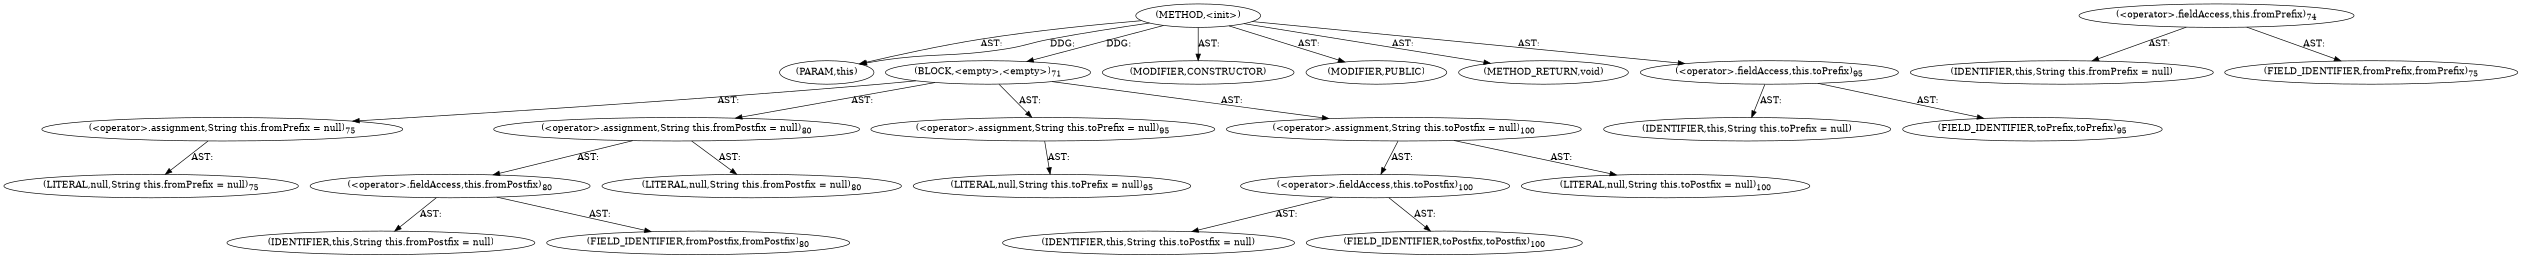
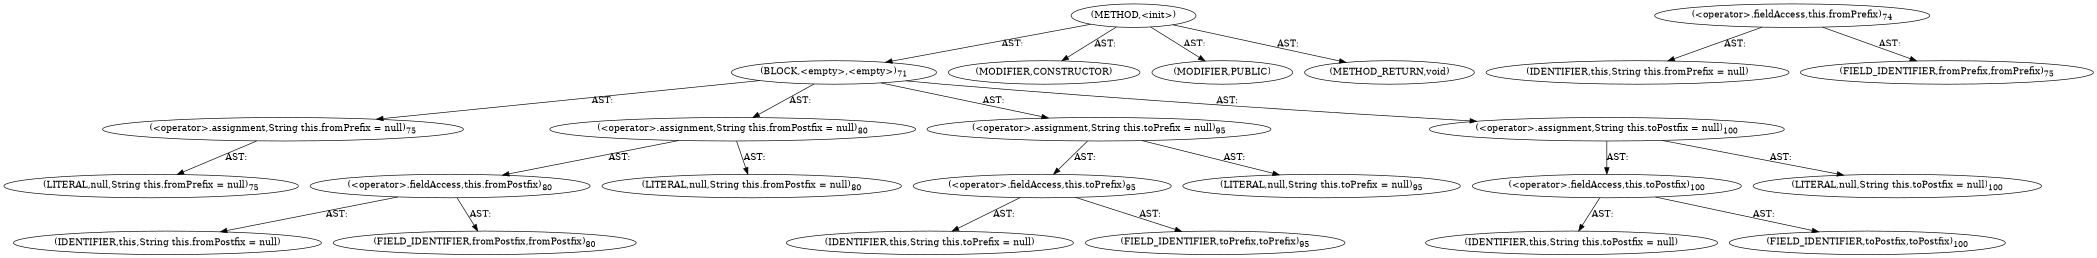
  digraph {
    n1 [label=<(METHOD,&lt;init&gt;)>]
-   n2 [label=<(PARAM,this)>]
    n3 [label=<(BLOCK,&lt;empty&gt;,&lt;empty&gt;)<SUB>71</SUB>>]
    n4 [label=<(MODIFIER,CONSTRUCTOR)>]
    n5 [label=<(MODIFIER,PUBLIC)>]
    n6 [label=<(METHOD_RETURN,void)>]
    n7 [label=<(&lt;operator&gt;.assignment,String this.fromPrefix = null)<SUB>75</SUB>>]
    n8 [label=<(&lt;operator&gt;.assignment,String this.fromPostfix = null)<SUB>80</SUB>>]
    n9 [label=<(&lt;operator&gt;.assignment,String this.toPrefix = null)<SUB>95</SUB>>]
    n10 [label=<(&lt;operator&gt;.assignment,String this.toPostfix = null)<SUB>100</SUB>>]
    n11 [label=<(LITERAL,null,String this.fromPrefix = null)<SUB>75</SUB>>]
    n12 [label=<(&lt;operator&gt;.fieldAccess,this.fromPostfix)<SUB>80</SUB>>]
    n13 [label=<(LITERAL,null,String this.fromPostfix = null)<SUB>80</SUB>>]
    n14 [label=<(&lt;operator&gt;.fieldAccess,this.toPrefix)<SUB>95</SUB>>]
    n15 [label=<(LITERAL,null,String this.toPrefix = null)<SUB>95</SUB>>]
    n16 [label=<(&lt;operator&gt;.fieldAccess,this.toPostfix)<SUB>100</SUB>>]
    n17 [label=<(LITERAL,null,String this.toPostfix = null)<SUB>100</SUB>>]
    n18 [label=<(&lt;operator&gt;.fieldAccess,this.fromPrefix)<SUB>74</SUB>>]
    n19 [label=<(IDENTIFIER,this,String this.fromPrefix = null)>]
    n20 [label=<(FIELD_IDENTIFIER,fromPrefix,fromPrefix)<SUB>75</SUB>>]
    n21 [label=<(IDENTIFIER,this,String this.fromPostfix = null)>]
    n22 [label=<(FIELD_IDENTIFIER,fromPostfix,fromPostfix)<SUB>80</SUB>>]
    n23 [label=<(IDENTIFIER,this,String this.toPrefix = null)>]
    n24 [label=<(FIELD_IDENTIFIER,toPrefix,toPrefix)<SUB>95</SUB>>]
    n25 [label=<(IDENTIFIER,this,String this.toPostfix = null)>]
    n26 [label=<(FIELD_IDENTIFIER,toPostfix,toPostfix)<SUB>100</SUB>>]
-   n1 -> n2 [label="AST: "]
-   n1 -> n2 [label="DDG: "]
-   n1 -> n3 [label="DDG: "]
+   n1 -> n3 [label="AST: "]
    n1 -> n4 [label="AST: "]
    n1 -> n5 [label="AST: "]
    n1 -> n6 [label="AST: "]
    n3 -> n7 [label="AST: "]
    n3 -> n8 [label="AST: "]
    n3 -> n9 [label="AST: "]
    n3 -> n10 [label="AST: "]
    n7 -> n11 [label="AST: "]
    n8 -> n12 [label="AST: "]
    n8 -> n13 [label="AST: "]
-   n1 -> n14 [label="AST: "]
+   n9 -> n14 [label="AST: "]
    n9 -> n15 [label="AST: "]
    n10 -> n16 [label="AST: "]
    n10 -> n17 [label="AST: "]
    n12 -> n21 [label="AST: "]
    n12 -> n22 [label="AST: "]
    n14 -> n23 [label="AST: "]
    n14 -> n24 [label="AST: "]
    n16 -> n25 [label="AST: "]
    n16 -> n26 [label="AST: "]
    n18 -> n19 [label="AST: "]
    n18 -> n20 [label="AST: "]
  }
